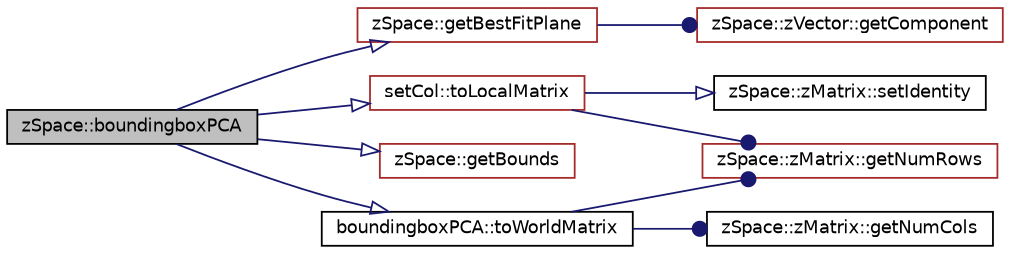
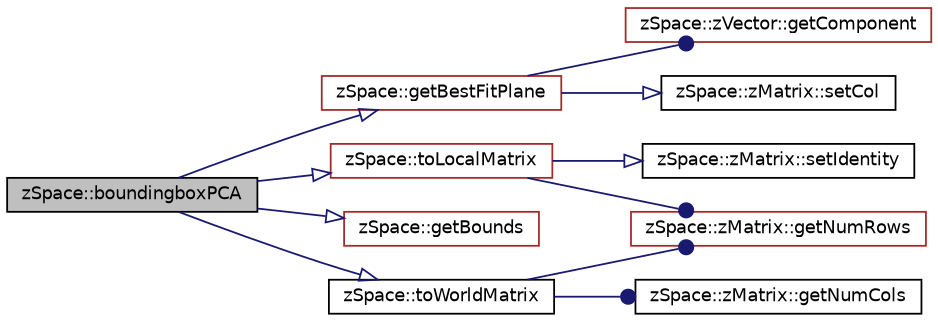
  digraph {
    rankdir=LR
    node [color=black fillcolor=white fontname=Helvetica fontsize=10 shape=record style=filled]
    edge [arrowhead=onormal color=midnightblue fontname=Helvetica fontsize=10 labelfontname=Helvetica labelfontsize=10 style=solid]
    n1 [fillcolor=grey75 fontcolor=black height=0.2 label="zSpace::boundingboxPCA" width=0.4]
    n2 [color=brown height=0.2 label="zSpace::getBestFitPlane" width=0.4]
-   n3 [color=brown height=0.2 label="setCol::toLocalMatrix" width=0.4]
+   n3 [color=brown height=0.2 label="zSpace::toLocalMatrix" width=0.4]
    n4 [color=brown height=0.2 label="zSpace::getBounds" width=0.4]
-   n5 [height=0.2 label="boundingboxPCA::toWorldMatrix" width=0.4]
+   n5 [height=0.2 label="zSpace::toWorldMatrix" width=0.4]
    n6 [color=brown height=0.2 label="zSpace::zVector::getComponent" width=0.4]
+   n7 [height=0.2 label="zSpace::zMatrix::setCol" width=0.4]
    n8 [color=brown height=0.2 label="zSpace::zMatrix::getNumRows" width=0.4]
    n9 [height=0.2 label="zSpace::zMatrix::setIdentity" width=0.4]
    n10 [height=0.2 label="zSpace::zMatrix::getNumCols" width=0.4]
    n1 -> n2
    n1 -> n3
    n1 -> n4
    n1 -> n5
    n2 -> n6 [arrowhead=dot]
+   n2 -> n7
    n3 -> n8 [arrowhead=dot]
    n3 -> n9
    n5 -> n8 [arrowhead=dot]
    n5 -> n10 [arrowhead=dot]
  }
